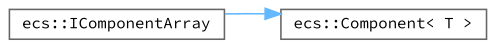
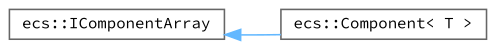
  digraph {
    rankdir=LR
    fontname="Source Code Pro"
    node [color=grey40 fillcolor=white fontname="Source Code Pro" fontsize=10 shape=box style=filled]
    n1 [height=0.2 label="ecs::IComponentArray" width=0.4]
    n2 [height=0.2 label="ecs::Component\< T \>" width=0.4]
-   n2 -> n1 [color=steelblue1 dir=back fontname="Source Code Pro" fontsize=10 labelfontname=Helvetica labelfontsize=10 style=solid]
+   n1 -> n2 [color=steelblue1 dir=back fontname="Source Code Pro" fontsize=10 labelfontname=Helvetica labelfontsize=10 style=solid]
  }
